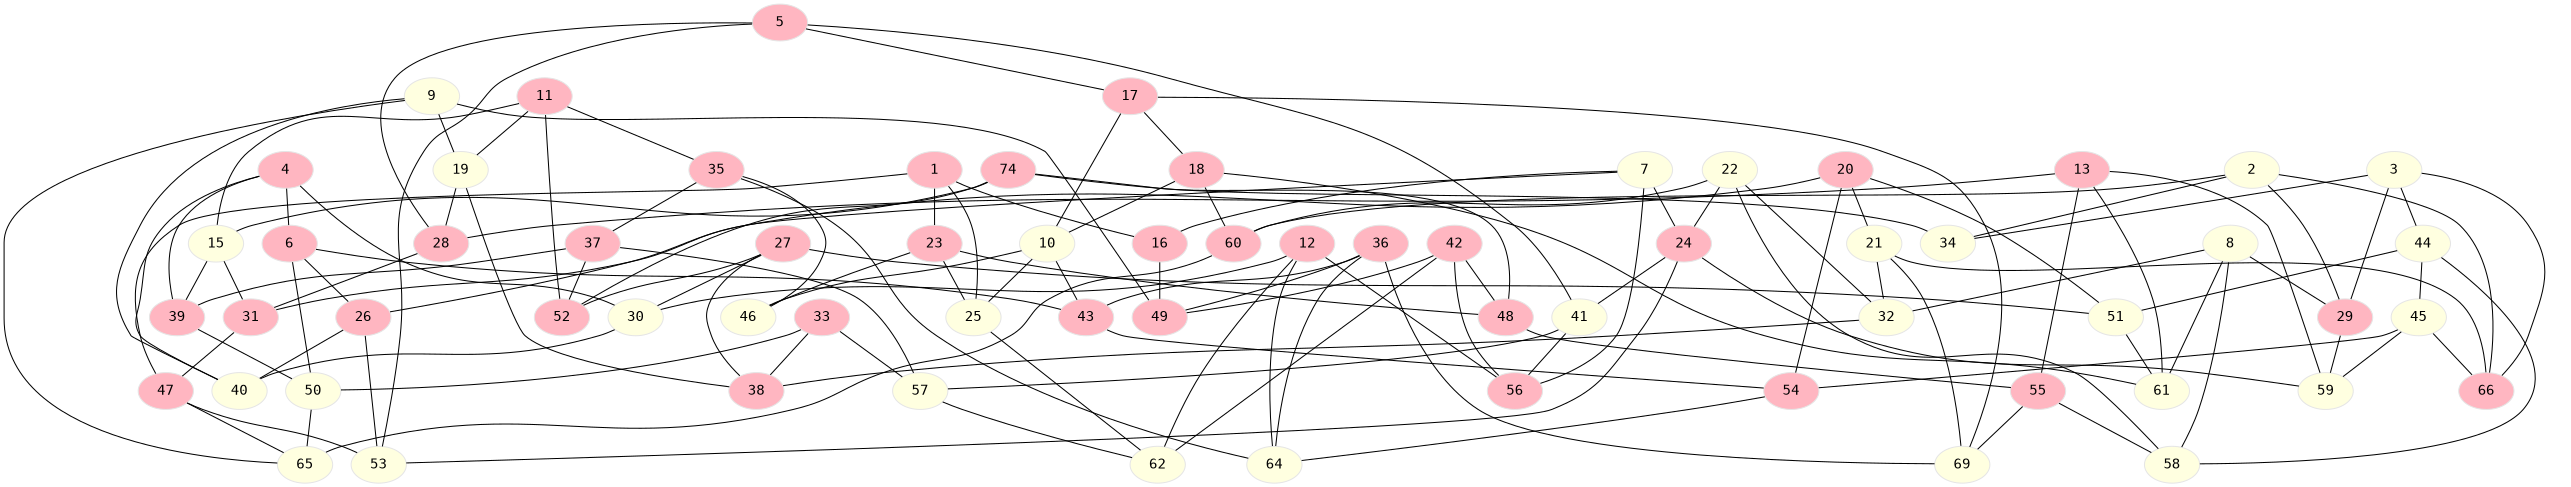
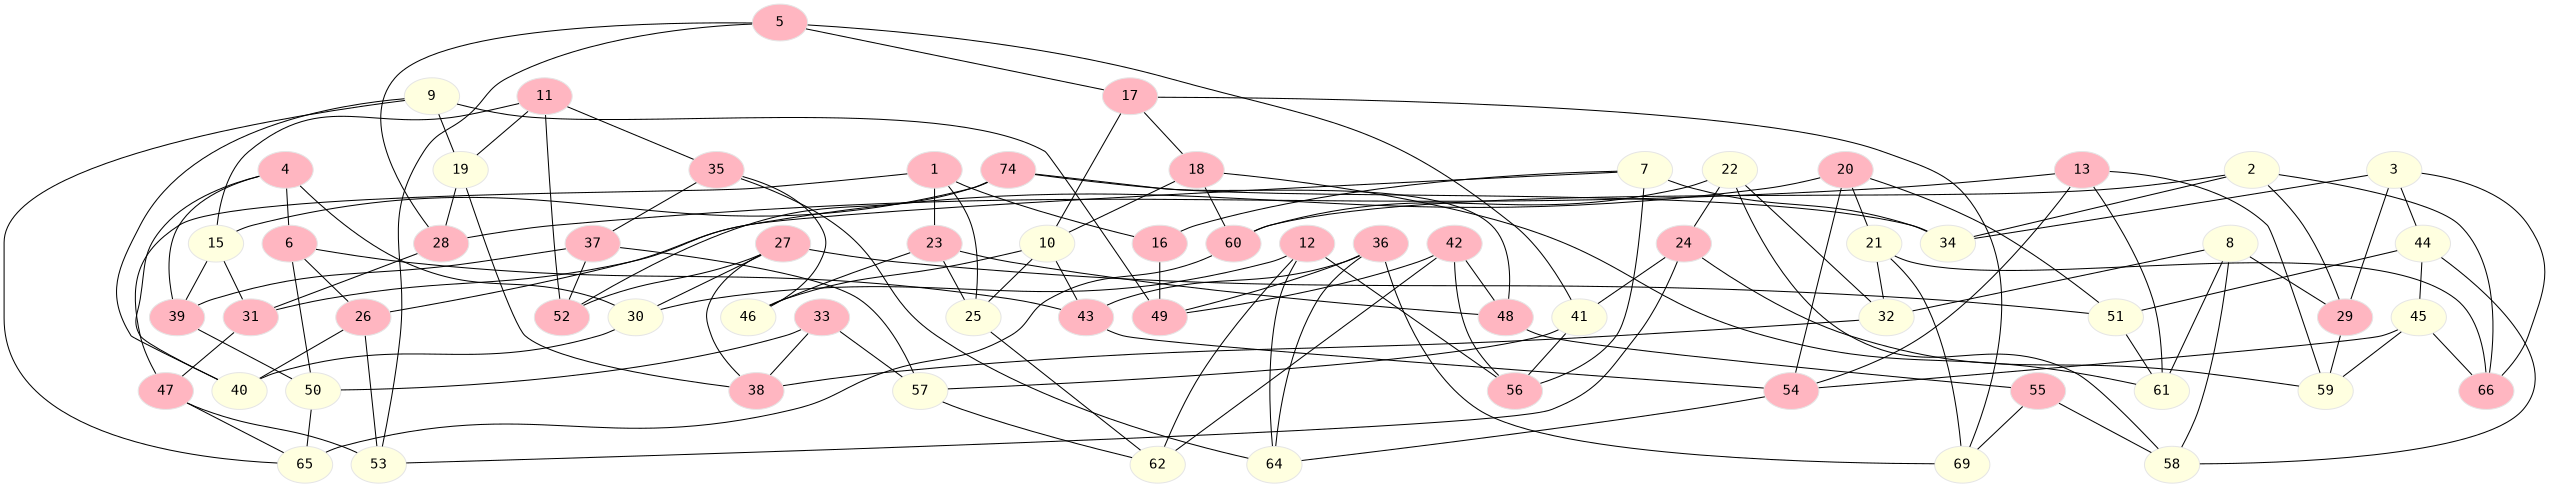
  graph {
    fontname="DejaVu Sans Mono"
    node [color=gray90 fillcolor=lightpink fontname="DejaVu Sans Mono" style=filled]
    edge [fontname="DejaVu Sans Mono"]
    1
    16
    23
    25 [fillcolor=lightyellow]
    47
    49
    46 [fillcolor=lightyellow]
    48
    62 [fillcolor=lightyellow]
    53 [fillcolor=lightyellow]
    65 [fillcolor=lightyellow]
    2 [fillcolor=lightyellow]
    29
    34 [fillcolor=lightyellow]
    60
    66
    59 [fillcolor=lightyellow]
    3 [fillcolor=lightyellow]
    44 [fillcolor=lightyellow]
    58 [fillcolor=lightyellow]
    51 [fillcolor=lightyellow]
    45 [fillcolor=lightyellow]
    4
    6
    30 [fillcolor=lightyellow]
    39
    40 [fillcolor=lightyellow]
    26
    43
    50 [fillcolor=lightyellow]
    5
    17
    28
    41 [fillcolor=lightyellow]
    18
    n36 [fillcolor=lightyellow label=69]
    31
    56
    57 [fillcolor=lightyellow]
    54
    7 [fillcolor=lightyellow]
    8 [fillcolor=lightyellow]
    32 [fillcolor=lightyellow]
    61 [fillcolor=lightyellow]
    38
    9 [fillcolor=lightyellow]
    19 [fillcolor=lightyellow]
    10 [fillcolor=lightyellow]
    11
    15 [fillcolor=lightyellow]
    35
    52
    64 [fillcolor=lightyellow]
    37
    12
    13
    55
    n58 [label=74]
    33
    20
    21 [fillcolor=lightyellow]
    22 [fillcolor=lightyellow]
    24
    27
    36
    42
    1 -- 16
    1 -- 23
    1 -- 25
    1 -- 47
    16 -- 49
    23 -- 25
    23 -- 46
    23 -- 48
    25 -- 62
    47 -- 53
    47 -- 65
    48 -- 55
    2 -- 29
    2 -- 34
    2 -- 60
    2 -- 66
    29 -- 59
    60 -- 65
    3 -- 29
    3 -- 34
    3 -- 66
    3 -- 44
    44 -- 58
    44 -- 51
    44 -- 45
    51 -- 61
    45 -- 66
    45 -- 59
    45 -- 54
    4 -- 6
    4 -- 30
    4 -- 39
    4 -- 40
    6 -- 26
    6 -- 43
    6 -- 50
    30 -- 40
    39 -- 50
    26 -- 53
    26 -- 40
    43 -- 54
    50 -- 65
    5 -- 53
    5 -- 17
    5 -- 28
    5 -- 41
    17 -- 18
    17 -- n36
    28 -- 31
    41 -- 56
    41 -- 57
    18 -- 60
    18 -- 61
    18 -- 10
    31 -- 47
    57 -- 62
    54 -- 64
    7 -- 16
-   7 -- 24
+   7 -- 34
    7 -- 26
    7 -- 56
    8 -- 29
    8 -- 58
    8 -- 32
    8 -- 61
    32 -- 38
    9 -- 49
    9 -- 65
    9 -- 40
    9 -- 19
    19 -- 28
    19 -- 38
    10 -- 25
    10 -- 46
    10 -- 43
    10 -- 17
    11 -- 19
    11 -- 15
    11 -- 35
    11 -- 52
    15 -- 39
    15 -- 31
    35 -- 46
    35 -- 64
    35 -- 37
    37 -- 39
    37 -- 57
    37 -- 52
    12 -- 62
    12 -- 30
    12 -- 56
    12 -- 64
    13 -- 59
    13 -- 28
    13 -- 61
-   13 -- 55
+   13 -- 54
    55 -- 58
    55 -- n36
    n58 -- 48
    n58 -- 34
    n58 -- 15
    n58 -- 52
    33 -- 50
    33 -- 57
    33 -- 38
    20 -- 51
    20 -- 31
    20 -- 54
    20 -- 21
    21 -- 66
    21 -- n36
    21 -- 32
    22 -- 60
    22 -- 58
    22 -- 32
    22 -- 24
    24 -- 53
    24 -- 59
    24 -- 41
    27 -- 51
    27 -- 30
    27 -- 38
    27 -- 52
    36 -- 49
    36 -- 43
    36 -- n36
    36 -- 64
    42 -- 49
    42 -- 48
    42 -- 62
    42 -- 56
  }
